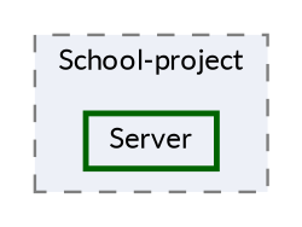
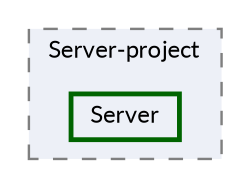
  digraph {
    compound=true
    fontname=Lato
    n1 [color=darkgreen fillcolor="#edf0f7" fontname=Lato fontsize=10 height=0.2 label=Server shape=box style="filled,bold" width=0.4]
    subgraph cluster_1 {
      bgcolor="#edf0f7"
      fontsize=10
-     label="School-project"
+     label="Server-project"
      pencolor=grey50
      style="filled,dashed"
      n1
    }
  }
